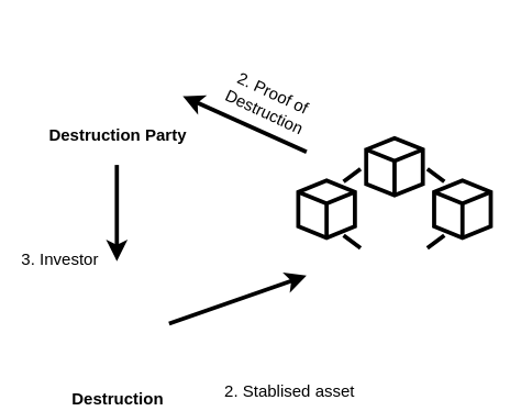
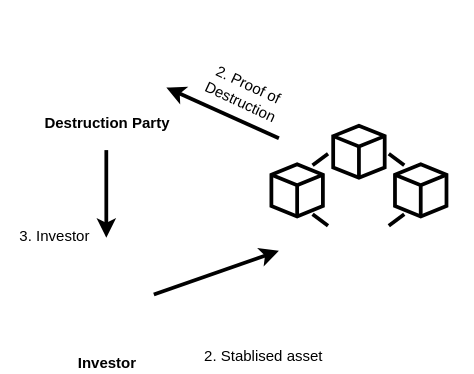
  <mxCell id="0" />
  <mxCell id="1" parent="0" />
  <mxCell id="2" value="2. Stablised asset" style="shape=image;html=1;verticalAlign=top;verticalLabelPosition=bottom;labelBackgroundColor=#ffffff;imageAspect=0;aspect=fixed;image=https://cdn2.iconfinder.com/data/icons/line-hero-essentials/32/Essentials_money_cash-128.png" parent="1" vertex="1"><mxGeometry x="182.5" y="217" width="54" height="54" as="geometry" /></mxCell>
  <mxCell id="3" value="3. Investor" style="shape=image;html=1;verticalAlign=top;verticalLabelPosition=bottom;labelBackgroundColor=#ffffff;imageAspect=0;aspect=fixed;image=https://cdn1.iconfinder.com/data/icons/financial-45/24/diamond-128.png;strokeWidth=1;" parent="1" vertex="1"><mxGeometry x="20" y="130" width="45" height="45" as="geometry" /></mxCell>
  <mxCell id="4" value="" style="group;strokeWidth=2;fontStyle=1" parent="1" vertex="1" connectable="0"><mxGeometry x="216.5" y="100" width="140" height="100" as="geometry" /></mxCell>
  <mxCell id="5" value="" style="html=1;verticalLabelPosition=bottom;align=center;labelBackgroundColor=#ffffff;verticalAlign=top;strokeWidth=3;strokeColor=#000000;shadow=0;dashed=0;shape=mxgraph.ios7.icons.cube;" parent="4" vertex="1"><mxGeometry y="30.833" width="41.176" height="41.667" as="geometry" /></mxCell>
  <mxCell id="6" value="" style="html=1;verticalLabelPosition=bottom;align=center;labelBackgroundColor=#ffffff;verticalAlign=top;strokeWidth=3;strokeColor=#000000;shadow=0;dashed=0;shape=mxgraph.ios7.icons.cube;" parent="4" vertex="1"><mxGeometry x="49.412" width="41.176" height="41.667" as="geometry" /></mxCell>
  <mxCell id="7" value="" style="html=1;verticalLabelPosition=bottom;align=center;labelBackgroundColor=#ffffff;verticalAlign=top;strokeWidth=3;strokeColor=#000000;shadow=0;dashed=0;shape=mxgraph.ios7.icons.cube;" parent="4" vertex="1"><mxGeometry x="98.824" y="30.833" width="41.176" height="41.667" as="geometry" /></mxCell>
  <mxCell id="8" value="" style="endArrow=none;html=1;strokeWidth=3;" parent="4" edge="1"><mxGeometry width="50" height="50" relative="1" as="geometry"><mxPoint x="32.941" y="31.667" as="sourcePoint" /><mxPoint x="45.294" y="22.5" as="targetPoint" /></mxGeometry></mxCell>
  <mxCell id="9" value="" style="endArrow=none;html=1;strokeWidth=3;" parent="4" edge="1"><mxGeometry width="50" height="50" relative="1" as="geometry"><mxPoint x="93.882" y="80" as="sourcePoint" /><mxPoint x="106.235" y="70.833" as="targetPoint" /></mxGeometry></mxCell>
  <mxCell id="10" value="" style="endArrow=none;html=1;strokeWidth=3;" parent="4" edge="1"><mxGeometry width="50" height="50" relative="1" as="geometry"><mxPoint x="93.882" y="22.5" as="sourcePoint" /><mxPoint x="106.235" y="31.667" as="targetPoint" /></mxGeometry></mxCell>
  <mxCell id="11" value="" style="endArrow=none;html=1;strokeWidth=3;" parent="4" edge="1"><mxGeometry width="50" height="50" relative="1" as="geometry"><mxPoint x="32.941" y="70.833" as="sourcePoint" /><mxPoint x="45.294" y="80.0" as="targetPoint" /></mxGeometry></mxCell>
  <mxCell id="12" value="" style="endArrow=classic;html=1;strokeWidth=3;" parent="1" edge="1"><mxGeometry width="50" height="50" relative="1" as="geometry"><mxPoint x="122.5" y="235" as="sourcePoint" /><mxPoint x="222.5" y="200" as="targetPoint" /></mxGeometry></mxCell>
- <mxCell id="13" value="Destruction" style="shape=image;html=1;verticalAlign=top;verticalLabelPosition=bottom;labelBackgroundColor=#ffffff;imageAspect=0;aspect=fixed;image=https://cdn0.iconfinder.com/data/icons/elasto-online-store/26/00-ELASTOFONT-STORE-READY_user-128.png;strokeColor=#000000;strokeWidth=1;imageBackground=none;fontStyle=1" parent="1" vertex="1"><mxGeometry x="52.5" y="212" width="64" height="64" as="geometry" /></mxCell>
+ <mxCell id="13" value="Investor" style="shape=image;html=1;verticalAlign=top;verticalLabelPosition=bottom;labelBackgroundColor=#ffffff;imageAspect=0;aspect=fixed;image=https://cdn0.iconfinder.com/data/icons/elasto-online-store/26/00-ELASTOFONT-STORE-READY_user-128.png;strokeColor=#000000;strokeWidth=1;imageBackground=none;fontStyle=1" parent="1" vertex="1"><mxGeometry x="52.5" y="212" width="64" height="64" as="geometry" /></mxCell>
  <mxCell id="14" value="Destruction Party" style="shape=image;html=1;verticalAlign=top;verticalLabelPosition=bottom;labelBackgroundColor=#ffffff;imageAspect=0;aspect=fixed;image=https://cdn0.iconfinder.com/data/icons/elasto-online-store/26/00-ELASTOFONT-STORE-READY_user-128.png;strokeColor=#000000;strokeWidth=1;imageBackground=none;fontStyle=1" parent="1" vertex="1"><mxGeometry x="52.5" y="20" width="64" height="64" as="geometry" /></mxCell>
  <mxCell id="15" value="" style="endArrow=classic;html=1;strokeWidth=3;" parent="1" edge="1"><mxGeometry width="50" height="50" relative="1" as="geometry"><mxPoint x="84.5" y="119.5" as="sourcePoint" /><mxPoint x="84.5" y="189.5" as="targetPoint" /></mxGeometry></mxCell>
  <mxCell id="16" value="" style="endArrow=classic;html=1;strokeWidth=3;" parent="1" edge="1"><mxGeometry width="50" height="50" relative="1" as="geometry"><mxPoint x="222.5" y="110" as="sourcePoint" /><mxPoint x="132.5" y="69.5" as="targetPoint" /></mxGeometry></mxCell>
  <mxCell id="17" value="2. Proof of Destruction" style="text;html=1;strokeColor=none;fillColor=none;align=center;verticalAlign=middle;whiteSpace=wrap;rounded=0;rotation=25;" parent="1" vertex="1"><mxGeometry x="153.5" y="64" width="83" height="20" as="geometry" /></mxCell>
